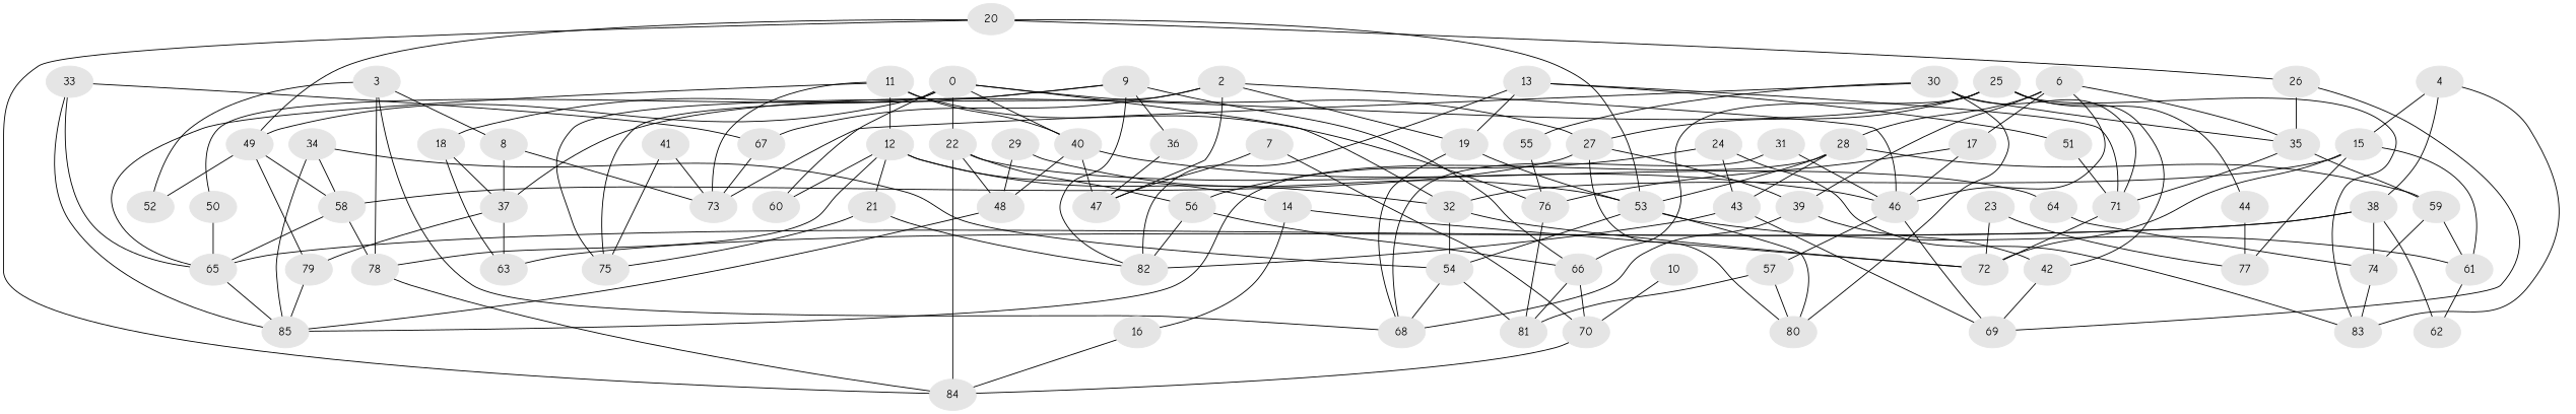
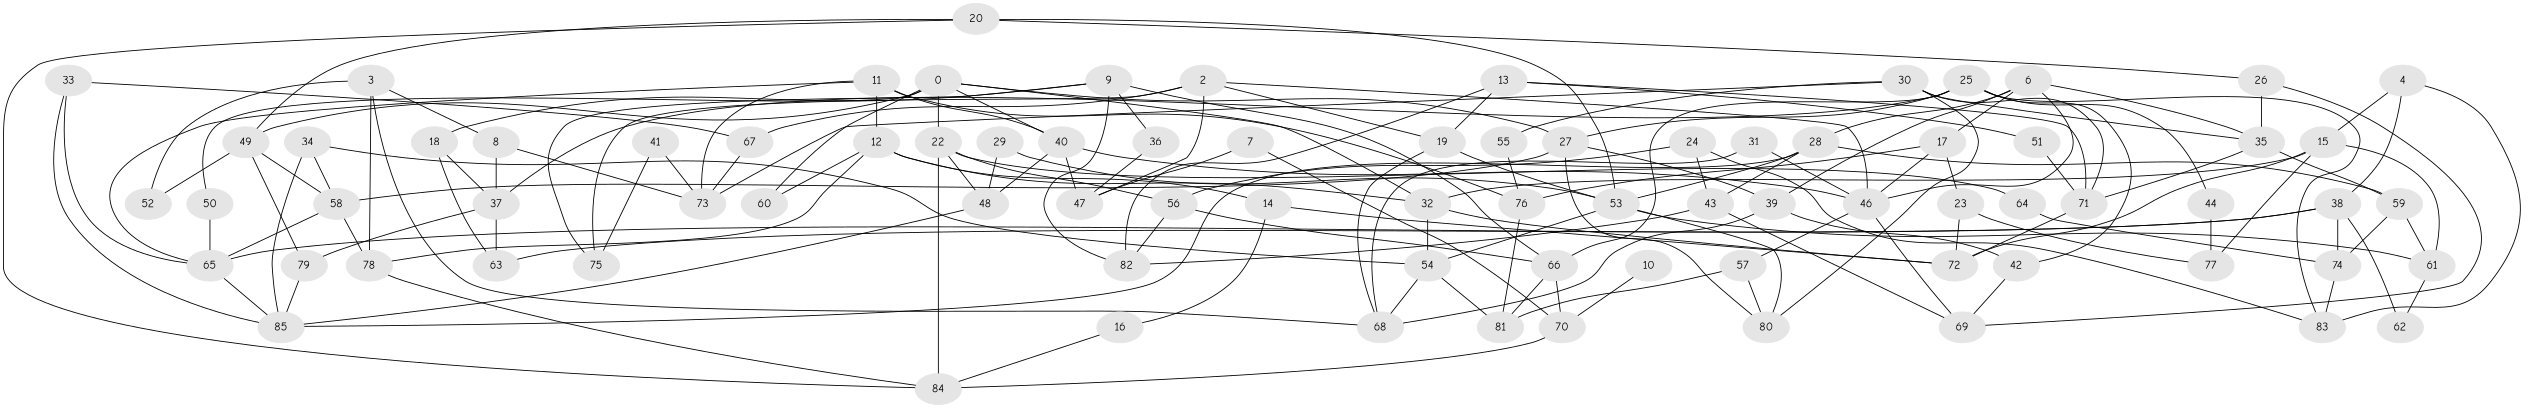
  graph {
    fontname="Comic Neue"
    node [color=gray90 fontname="Comic Neue" style=filled]
    edge [fontname="Comic Neue"]
    n1 [label=0]
    22
    27
    32
    40
    49
    50
    60
    84
    48
    56
    64
    39
    58
    80
    72
    54
    46
    47
    52
    79
    65
    2
    19
    67
    75
    68
    53
    69
    57
    73
    3
    8
    78
    37
    4
    15
    38
    83
    61
    77
    63
    62
    74
    9
    18
    36
    66
    82
    10
    70
    6
    17
    28
    35
    76
    23
    43
    59
    85
    71
    42
    7
    81
    11
    12
    14
-   21
    16
    13
    51
    20
    26
    24
    25
    44
    29
    30
    55
    31
    33
    34
    41
    n1 -- 22
    n1 -- 27
    n1 -- 32
    n1 -- 40
    n1 -- 49
    n1 -- 50
    n1 -- 60
    22 -- 84
    22 -- 48
    22 -- 56
    22 -- 64
    27 -- 39
    27 -- 58
    27 -- 80
    32 -- 72
    32 -- 54
    40 -- 48
    40 -- 46
    40 -- 47
    49 -- 58
    49 -- 52
    49 -- 79
    50 -- 65
    48 -- 85
    56 -- 66
    56 -- 82
    64 -- 74
    39 -- 68
    39 -- 42
    58 -- 65
    58 -- 78
    54 -- 68
    54 -- 81
    46 -- 69
    46 -- 57
    79 -- 85
    65 -- 85
    2 -- 46
    2 -- 47
    2 -- 19
    2 -- 67
    2 -- 75
    19 -- 68
    19 -- 53
    67 -- 73
    53 -- 80
    53 -- 54
    53 -- 61
    57 -- 80
    57 -- 81
    3 -- 52
    3 -- 68
    3 -- 8
    3 -- 78
    8 -- 73
    8 -- 37
    78 -- 84
    37 -- 79
    37 -- 63
    4 -- 15
    4 -- 38
    4 -- 83
    15 -- 32
    15 -- 72
    15 -- 61
    15 -- 77
    38 -- 65
    38 -- 63
    38 -- 62
    38 -- 74
    61 -- 62
    74 -- 83
    9 -- 75
    9 -- 18
    9 -- 36
    9 -- 66
    9 -- 82
    18 -- 37
    18 -- 63
    36 -- 47
    66 -- 70
    66 -- 81
    10 -- 70
    70 -- 84
    6 -- 39
    6 -- 46
    6 -- 17
    6 -- 28
    6 -- 35
    17 -- 46
    17 -- 76
+   17 -- 23
    28 -- 53
    28 -- 43
    28 -- 59
    28 -- 85
    35 -- 59
    35 -- 71
    76 -- 81
    23 -- 72
    23 -- 77
    43 -- 69
    43 -- 82
    59 -- 61
    59 -- 74
    71 -- 72
    42 -- 69
    7 -- 47
    7 -- 70
    11 -- 40
    11 -- 65
    11 -- 73
    11 -- 76
    11 -- 12
    12 -- 32
    12 -- 60
    12 -- 78
    12 -- 14
-   12 -- 21
    14 -- 72
    14 -- 16
-   21 -- 75
-   21 -- 82
    16 -- 84
    13 -- 19
    13 -- 82
    13 -- 71
    13 -- 51
    51 -- 71
    20 -- 49
    20 -- 84
    20 -- 53
    20 -- 26
    26 -- 69
    26 -- 35
    24 -- 56
    24 -- 83
    24 -- 43
    25 -- 27
    25 -- 37
    25 -- 83
    25 -- 66
    25 -- 42
    25 -- 44
    44 -- 77
    29 -- 48
    29 -- 53
    30 -- 80
    30 -- 73
    30 -- 35
    30 -- 71
    30 -- 55
    55 -- 76
    31 -- 46
    31 -- 68
    33 -- 65
    33 -- 67
    33 -- 85
    34 -- 58
    34 -- 54
    34 -- 85
    41 -- 75
    41 -- 73
  }
